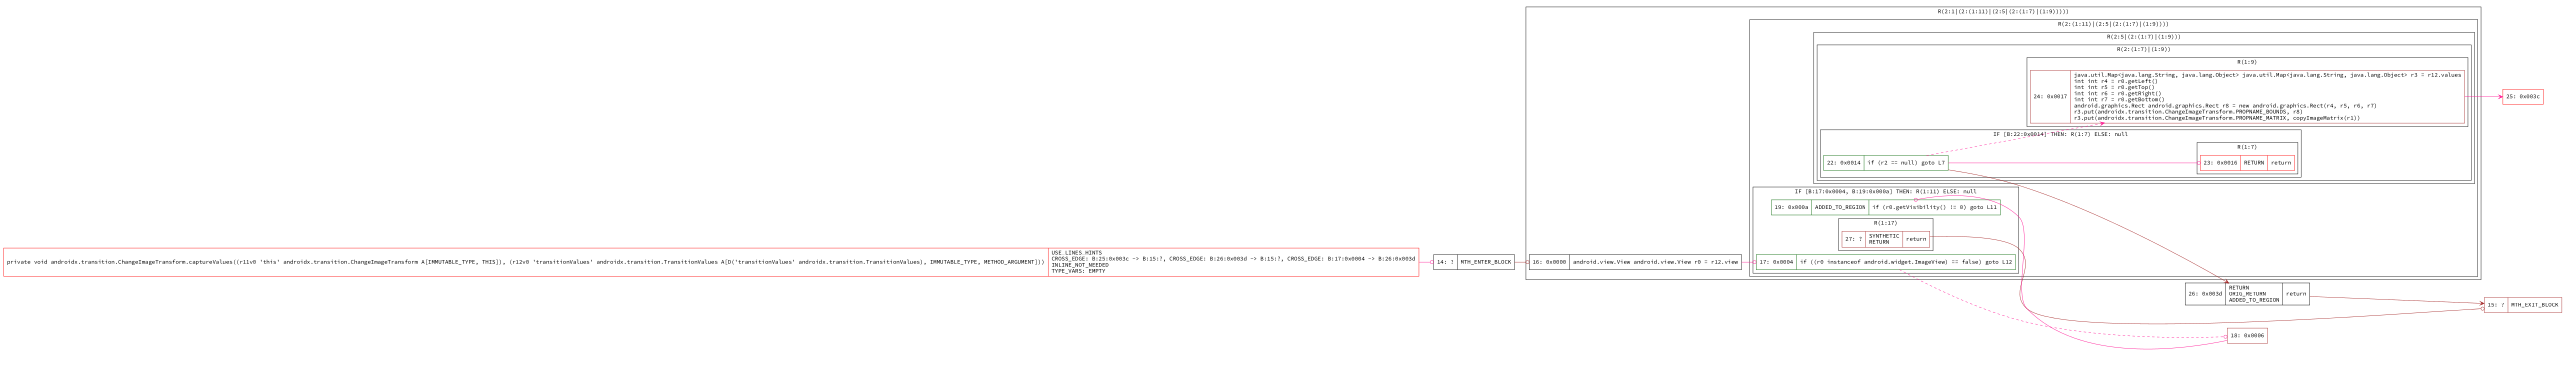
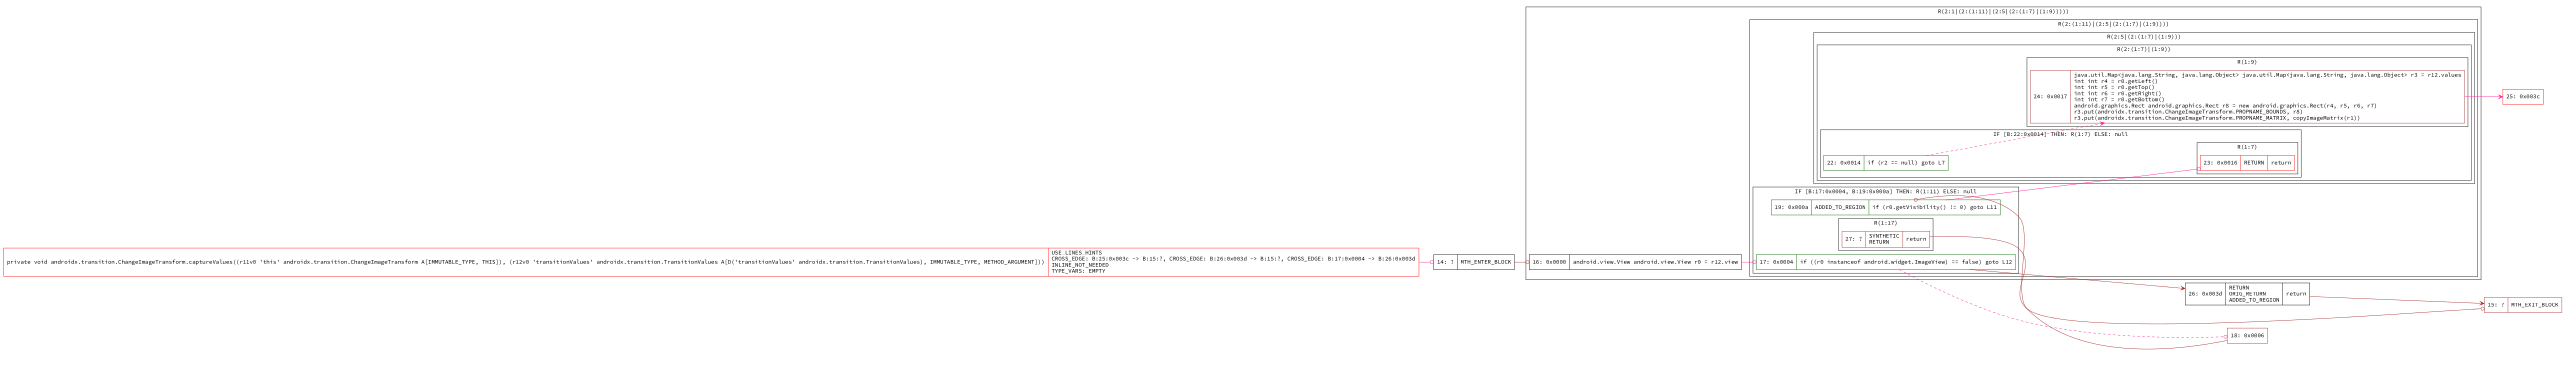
  digraph {
    fontname="Source Code Pro"
    rankdir=LR
    node [color=brown fontname="Source Code Pro" shape=record]
    edge [arrowhead=odot color=deeppink fontname="Source Code Pro"]
    n1 [label="{27\:\ ?|SYNTHETIC\lRETURN\l|return\l}"]
    n2 [color=darkgreen label="{17\:\ 0x0004|if ((r0 instanceof android.widget.ImageView) == false) goto L12\l}"]
    n3 [color=darkgreen label="{19\:\ 0x000a|ADDED_TO_REGION\l|if (r0.getVisibility() != 0) goto L11\l}"]
    n4 [color=red label="{23\:\ 0x0016|RETURN\l|return\l}"]
    n5 [color=darkgreen label="{22\:\ 0x0014|if (r2 == null) goto L7\l}"]
    n6 [label="{24\:\ 0x0017|java.util.Map\<java.lang.String, java.lang.Object\> java.util.Map\<java.lang.String, java.lang.Object\> r3 = r12.values\lint int r4 = r0.getLeft()\lint int r5 = r0.getTop()\lint int r6 = r0.getRight()\lint int r7 = r0.getBottom()\landroid.graphics.Rect android.graphics.Rect r8 = new android.graphics.Rect(r4, r5, r6, r7)\lr3.put(androidx.transition.ChangeImageTransform.PROPNAME_BOUNDS, r8)\lr3.put(androidx.transition.ChangeImageTransform.PROPNAME_MATRIX, copyImageMatrix(r1))\l}"]
    n7 [color=black label="{16\:\ 0x0000|android.view.View android.view.View r0 = r12.view\l}"]
    n8 [label="{15\:\ ?|MTH_EXIT_BLOCK\l}"]
    n9 [label="{18\:\ 0x0006}"]
    n10 [color=black label="{26\:\ 0x003d|RETURN\lORIG_RETURN\lADDED_TO_REGION\l|return\l}"]
    n11 [color=red label="{25\:\ 0x003c}"]
    n12 [color=black label="{14\:\ ?|MTH_ENTER_BLOCK\l}"]
    n13 [color=red label="{private void androidx.transition.ChangeImageTransform.captureValues((r11v0 'this' androidx.transition.ChangeImageTransform A[IMMUTABLE_TYPE, THIS]), (r12v0 'transitionValues' androidx.transition.TransitionValues A[D('transitionValues' androidx.transition.TransitionValues), IMMUTABLE_TYPE, METHOD_ARGUMENT]))  | USE_LINES_HINTS\lCROSS_EDGE: B:25:0x003c \-\> B:15:?, CROSS_EDGE: B:26:0x003d \-\> B:15:?, CROSS_EDGE: B:17:0x0004 \-\> B:26:0x003d\lINLINE_NOT_NEEDED\lTYPE_VARS: EMPTY\l}"]
    subgraph cluster_1 {
      label="R(2:1|(2:(1:11)|(2:5|(2:(1:7)|(1:9)))))"
      n7
      subgraph cluster_2 {
        label="R(2:(1:11)|(2:5|(2:(1:7)|(1:9))))"
        subgraph cluster_3 {
          label="IF [B:17:0x0004, B:19:0x000a] THEN: R(1:11) ELSE: null"
          n2
          n3
          subgraph cluster_4 {
            label="R(1:17)"
            n1
          }
        }
        subgraph cluster_5 {
          label="R(2:5|(2:(1:7)|(1:9)))"
          subgraph cluster_6 {
            label="R(2:(1:7)|(1:9))"
            subgraph cluster_7 {
              label="IF [B:22:0x0014] THEN: R(1:7) ELSE: null"
              n5
              subgraph cluster_8 {
                label="R(1:7)"
                n4
              }
            }
            subgraph cluster_9 {
              label="R(1:9)"
              n6
            }
          }
        }
      }
    }
    n1 -> n8 [color=brown]
    n2 -> n9 [style=dashed]
-   n5 -> n10 [arrowhead=vee color=brown]
-   n5 -> n4
+   n2 -> n10 [arrowhead=vee color=brown]
+   n3 -> n4
    n5 -> n6 [arrowhead=vee style=dashed]
    n6 -> n11 [arrowhead=vee]
    n7 -> n2
-   n9 -> n3
+   n9 -> n3 [color=brown]
    n10 -> n8 [arrowhead=vee color=brown]
    n12 -> n7 [color=brown]
    n13 -> n12
  }
